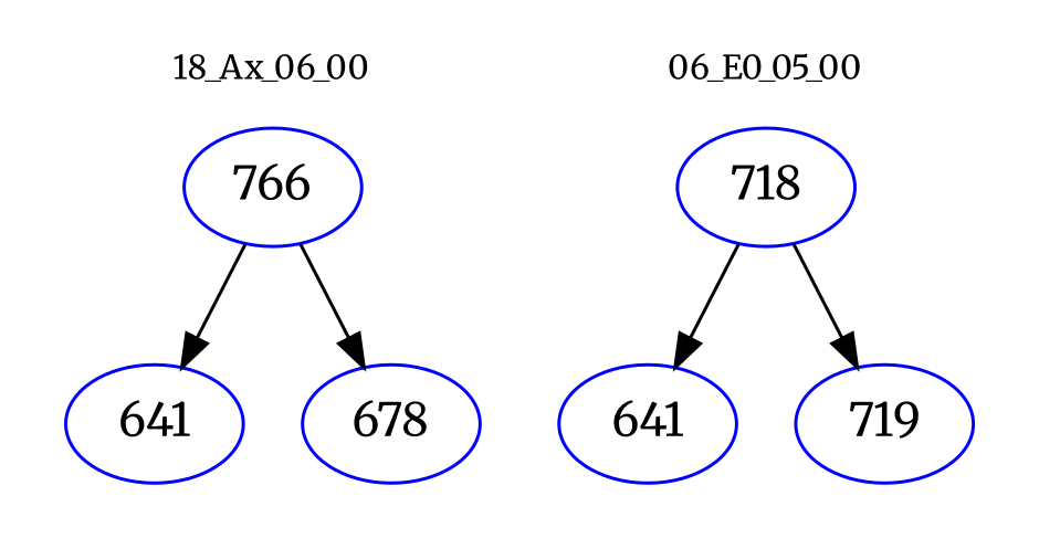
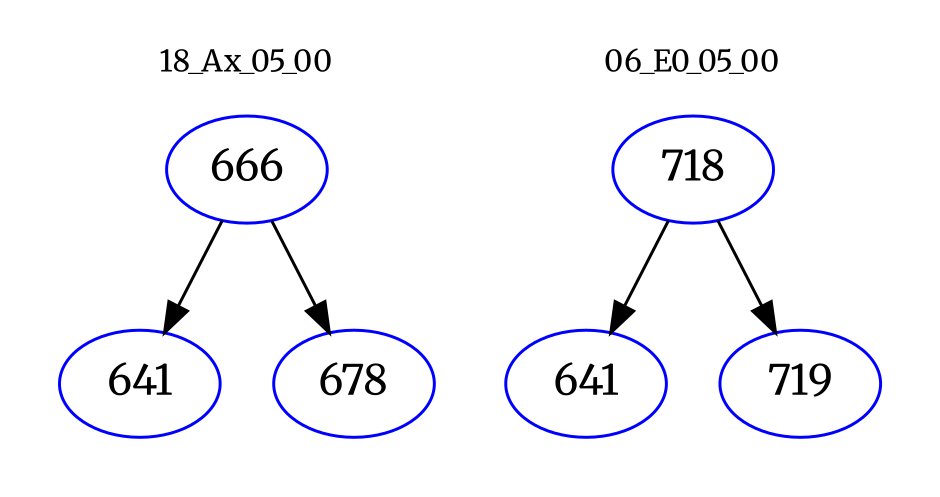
  digraph {
    fontname=Merriweather
    node [color=blue fontname=Merriweather]
    edge [color=black fontname=Merriweather]
-   n1 [label=766]
+   n1 [label=666]
    n2 [label=641]
    n3 [label=678]
    n4 [label=718]
    n5 [label=641]
    n6 [label=719]
    subgraph cluster_1 {
      color=white
      fontsize=10
-     label="18_Ax_06_00"
+     label="18_Ax_05_00"
      n1
      n2
      n3
    }
    subgraph cluster_2 {
      color=white
      fontsize=10
      label="06_E0_05_00"
      n4
      n5
      n6
    }
    n1 -> n2
    n1 -> n3
    n4 -> n5
    n4 -> n6
  }
